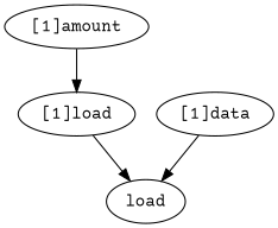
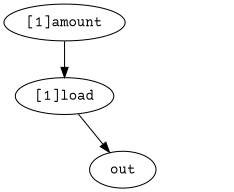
  strict digraph {
    fontname="Courier Prime"
    node [fontname="Courier Prime" importance=1.09090872016]
    edge [fontname="Courier Prime"]
    "[1]amount" [complexity=4 importance=0.636363488065 rank=0.159090872016]
    "[1]load" [complexity=1 rank=1.09090872016]
-   out [complexity=0 importance=0.454545232098 rank=0.0 label=load]
-   "[1]data" [complexity=6 rank=0.181818120027]
+   out [complexity=0 importance=0.454545232098 rank=0.0]
    "[1]amount" -> "[1]load"
    "[1]load" -> out
-   "[1]data" -> out
  }
